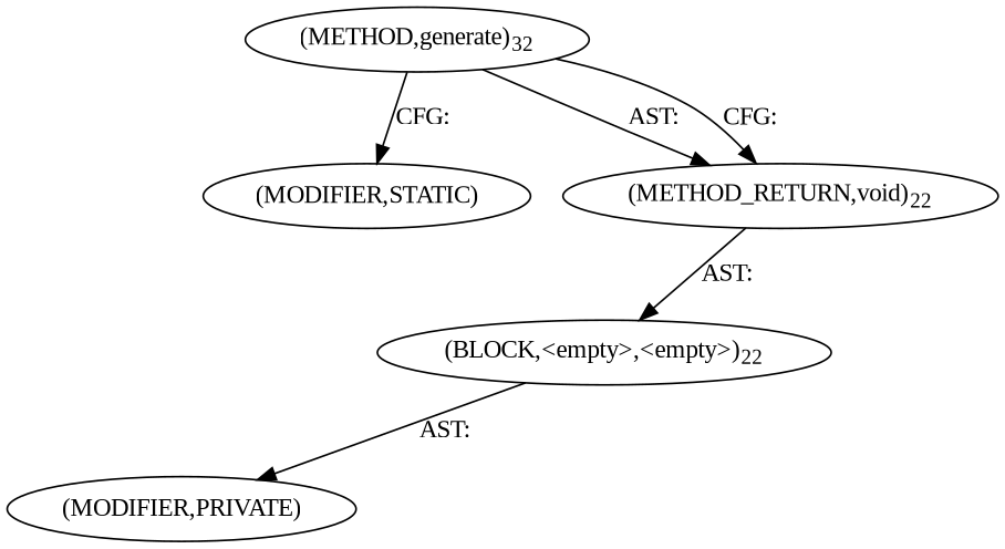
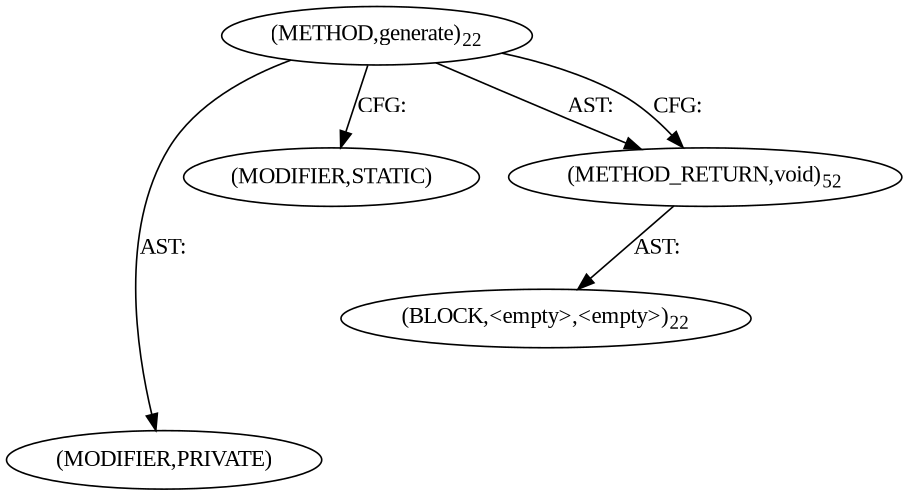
  digraph {
    fontname="Liberation Serif"
    node [fontname="Liberation Serif"]
    edge [fontname="Liberation Serif"]
-   n1 [label=<(METHOD,generate)<SUB>32</SUB>>]
+   n1 [label=<(METHOD,generate)<SUB>22</SUB>>]
    n2 [label=<(MODIFIER,PRIVATE)>]
    n3 [label=<(MODIFIER,STATIC)>]
-   n4 [label=<(METHOD_RETURN,void)<SUB>22</SUB>>]
+   n4 [label=<(METHOD_RETURN,void)<SUB>52</SUB>>]
    n5 [label=<(BLOCK,&lt;empty&gt;,&lt;empty&gt;)<SUB>22</SUB>>]
-   n5 -> n2 [label="AST: "]
+   n1 -> n2 [label="AST: "]
    n1 -> n3 [label="CFG: "]
    n1 -> n4 [label="AST: "]
    n1 -> n4 [label="CFG: "]
    n4 -> n5 [label="AST: "]
  }
